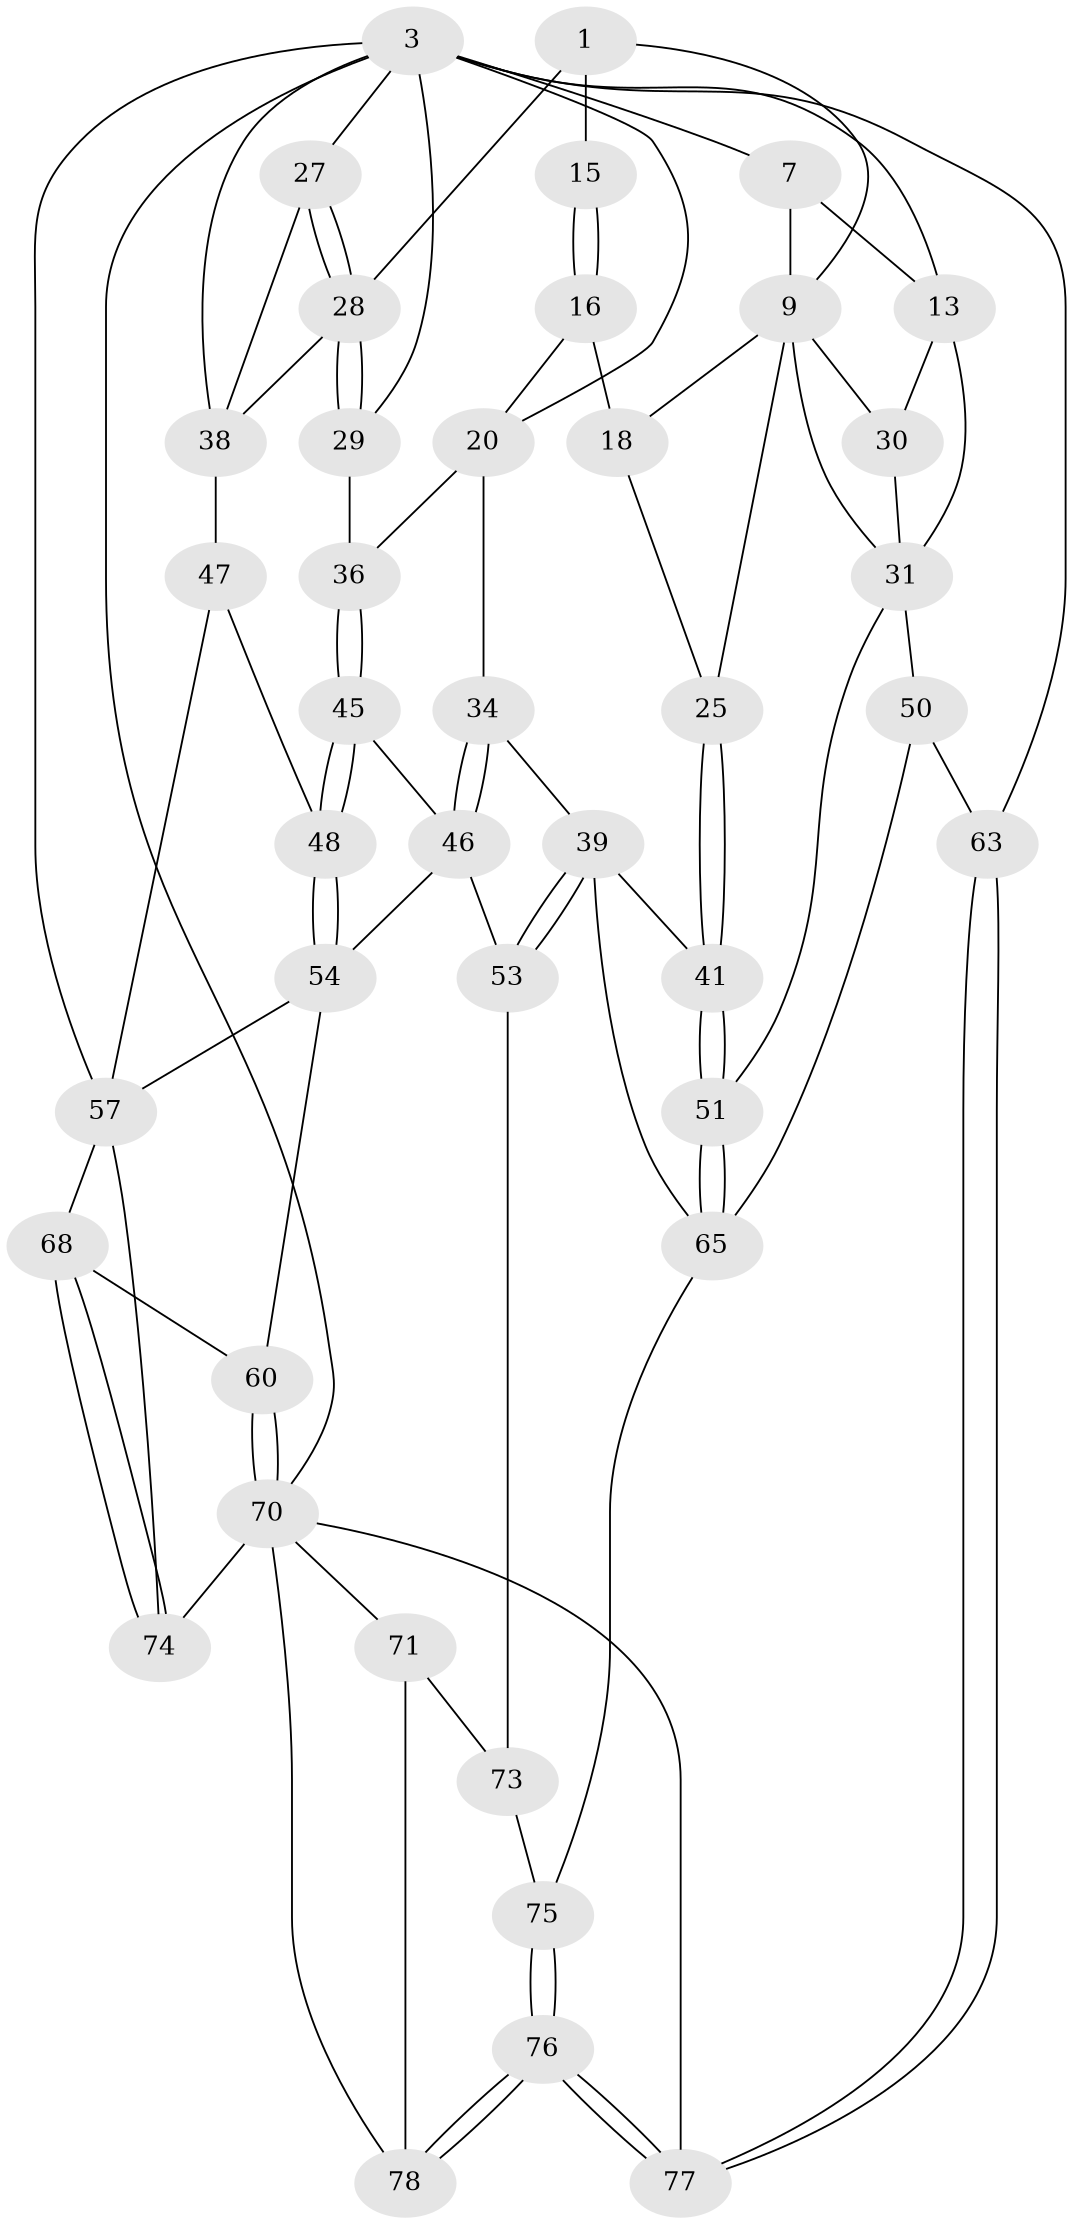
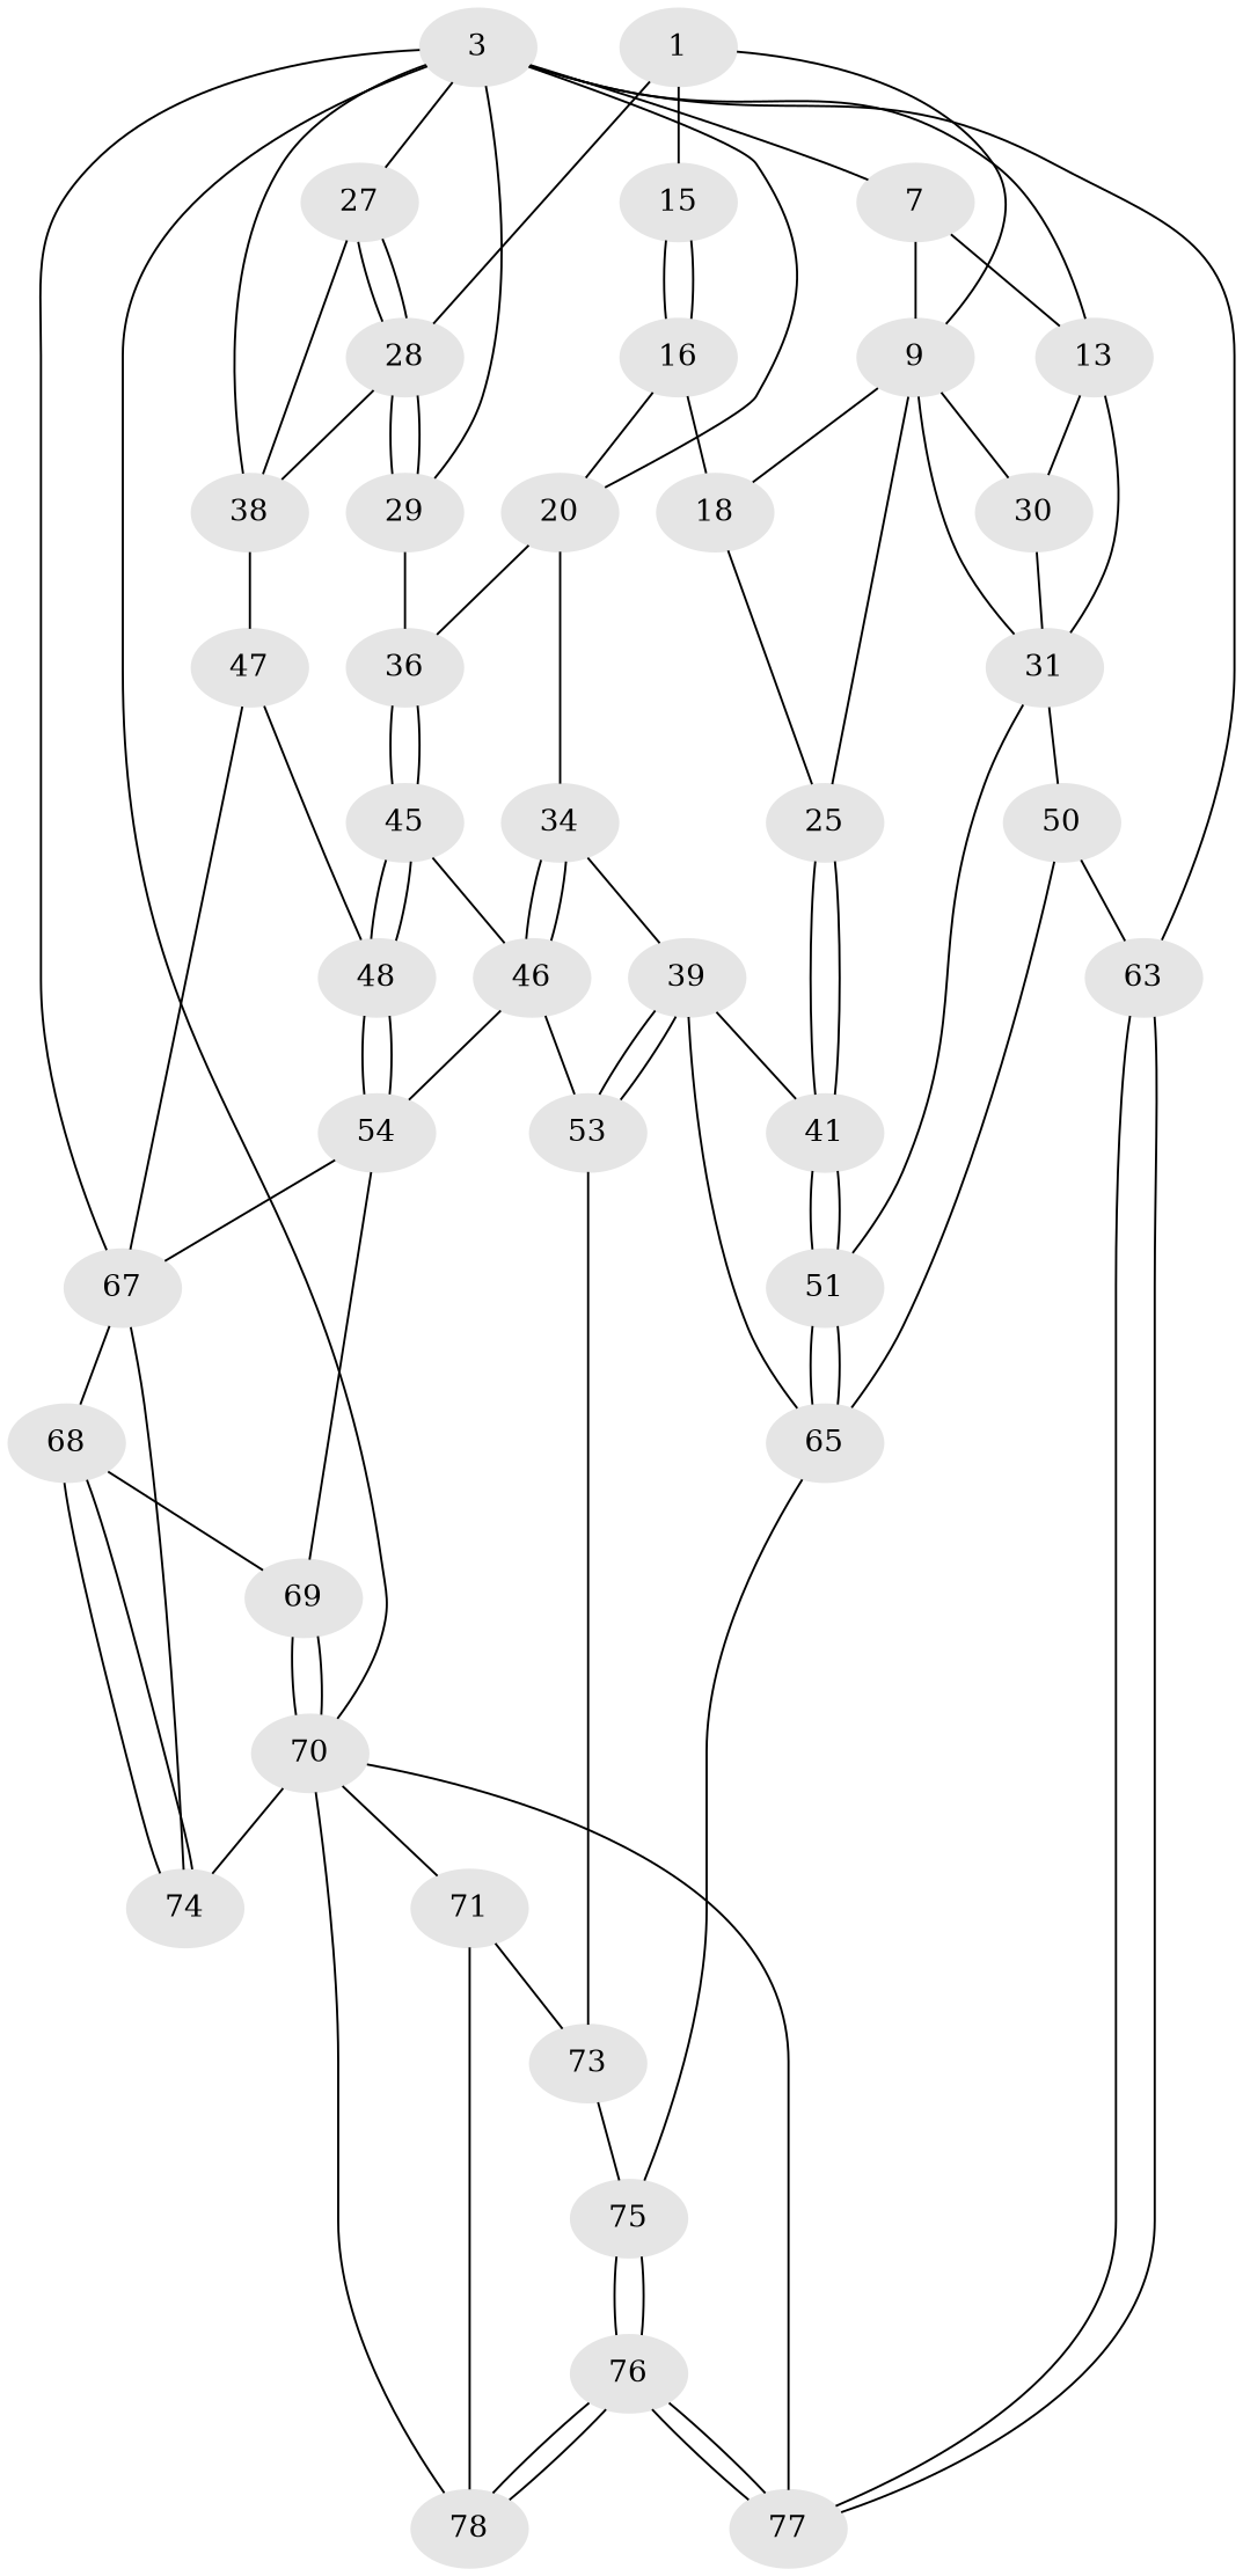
  graph {
    node [color=gray90 style=filled]
    1 [super="+2+8"]
    9 [super="+10"]
    15
    28
    3 [super="+19+4"]
    7 [super="+12"]
    13 [super="+14"]
    20 [super="+33"]
    27
    29
    38 [super="+43"]
-   57 [super="+59+58"]
+   57 [super="+59+58" label=67]
    63
    70 [super="+80"]
    18 [super="+24"]
    25
    30
    31 [super="+49+32"]
    16 [super="+21+17"]
    34 [super="+35"]
    36
    47 [super="+56"]
    68
    74 [super="+79"]
    77
    71 [super="+72"]
    78 [super="+81"]
    41
    50 [super="+62"]
    51
    39 [super="+40"]
    46 [super="+52"]
    45
    65 [super="+67"]
    53 [super="+66"]
    54 [super="+55"]
    48
    73
    75
-   69 [label=60]
+   69
    76
    1 -- 9
    1 -- 15 [weight=2]
    1 -- 28
    9 -- 18
    9 -- 25
    9 -- 30
    9 -- 31
    15 -- 16
    15 -- 16
    28 -- 29
    28 -- 29
    28 -- 38
    3 -- 7
    3 -- 13
    3 -- 20
    3 -- 27
    3 -- 29
    3 -- 38
    3 -- 57 [weight=2]
    3 -- 63 [weight=2]
    3 -- 70
    7 -- 9
    7 -- 13
    13 -- 30
    13 -- 31
    20 -- 34
    20 -- 36
    27 -- 28
    27 -- 28
    27 -- 38
    29 -- 36
    38 -- 47 [weight=2]
    57 -- 68
    57 -- 74
    63 -- 77
    63 -- 77
    70 -- 74 [weight=2]
    70 -- 77
    70 -- 71
    70 -- 78
    18 -- 25
    25 -- 41
    25 -- 41
    30 -- 31
    31 -- 50 [weight=2]
    31 -- 51
    16 -- 20
    16 -- 18
    34 -- 39
    34 -- 46
    34 -- 46
    36 -- 45
    36 -- 45
    47 -- 57
    47 -- 48
    68 -- 74
    68 -- 74
    68 -- 69
    71 -- 78 [weight=2]
    71 -- 73
    41 -- 51
    41 -- 51
    50 -- 63
    50 -- 65
    51 -- 65
    51 -- 65
    39 -- 41
    39 -- 65
    39 -- 53 [weight=2]
    39 -- 53
    46 -- 53
    46 -- 54
    45 -- 46
    45 -- 48
    45 -- 48
    65 -- 75
    53 -- 73
    54 -- 57
    54 -- 69
    48 -- 54
    48 -- 54
    73 -- 75
    75 -- 76
    75 -- 76
    69 -- 70
    69 -- 70
    76 -- 77
    76 -- 77
    76 -- 78
    76 -- 78
  }
